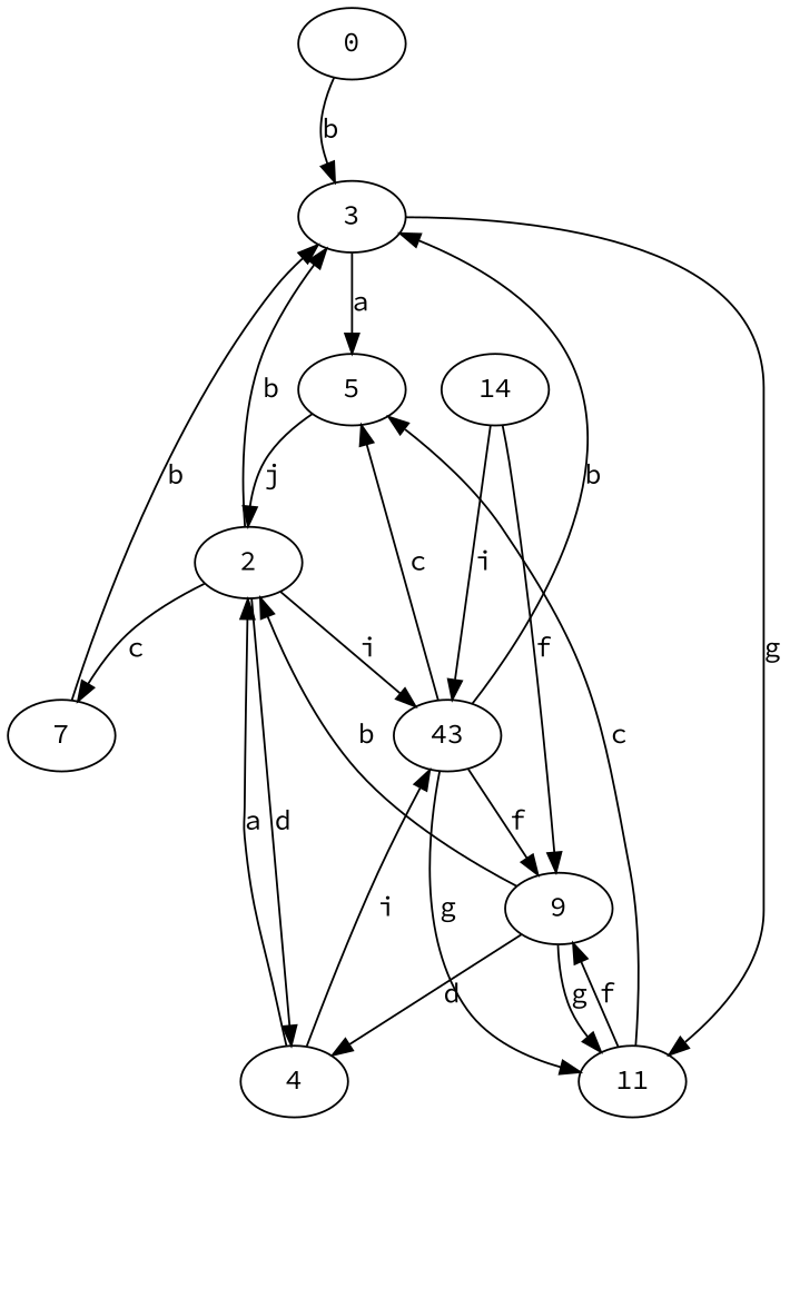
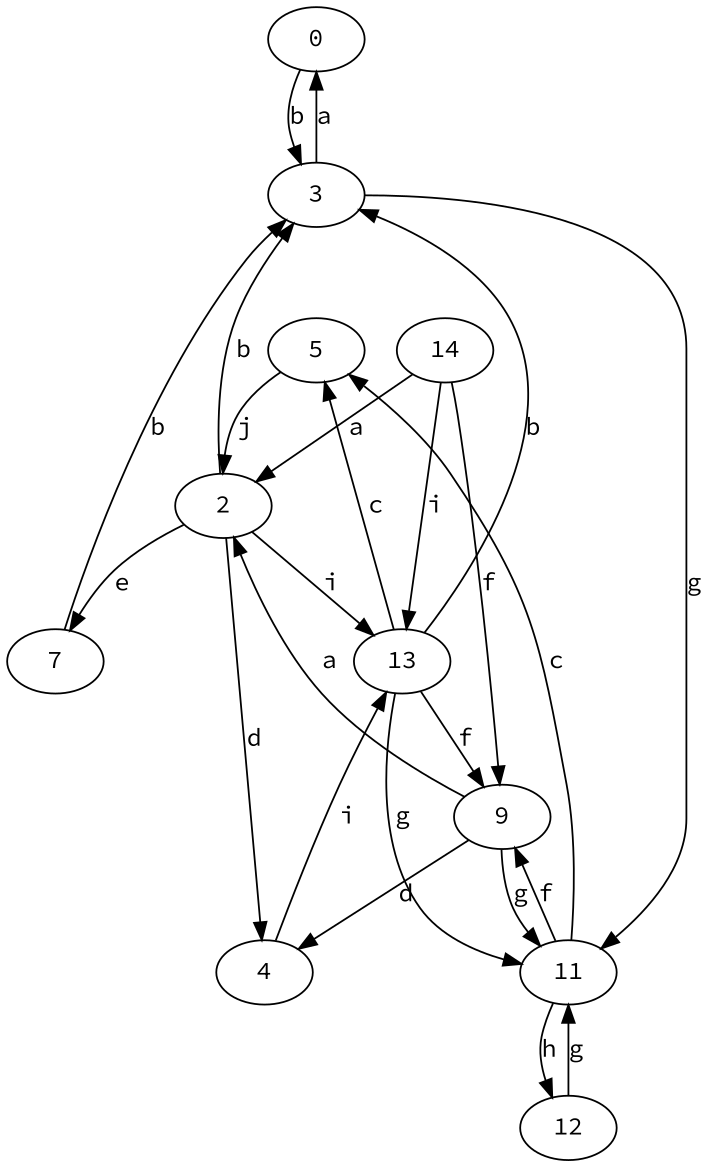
  strict digraph {
    fontname="Source Code Pro"
    node [fontname="Source Code Pro"]
    edge [fontname="Source Code Pro"]
    0
    3
    11
    2
    n5 [label=4]
    7
-   13 [label=43]
+   13
    5
    9
+   12
    14
    0 -> 3 [label=b]
-   3 -> 5 [label=a]
+   3 -> 0 [label=a]
    3 -> 11 [label=g]
    11 -> 5 [label=c]
    11 -> 9 [label=f]
+   11 -> 12 [label=h]
    2 -> 3 [label=b]
    2 -> n5 [label=d]
-   2 -> 7 [label=c]
+   2 -> 7 [label=e]
    2 -> 13 [label=i]
-   n5 -> 2 [label=a]
+   14 -> 2 [label=a]
    n5 -> 13 [label=i]
    7 -> 3 [label=b]
    13 -> 3 [label=b]
    13 -> 11 [label=g]
    13 -> 5 [label=c]
    13 -> 9 [label=f]
    5 -> 2 [label=j]
    9 -> 11 [label=g]
-   9 -> 2 [label=b]
+   9 -> 2 [label=a]
    9 -> n5 [label=d]
+   12 -> 11 [label=g]
    14 -> 13 [label=i]
    14 -> 9 [label=f]
  }
